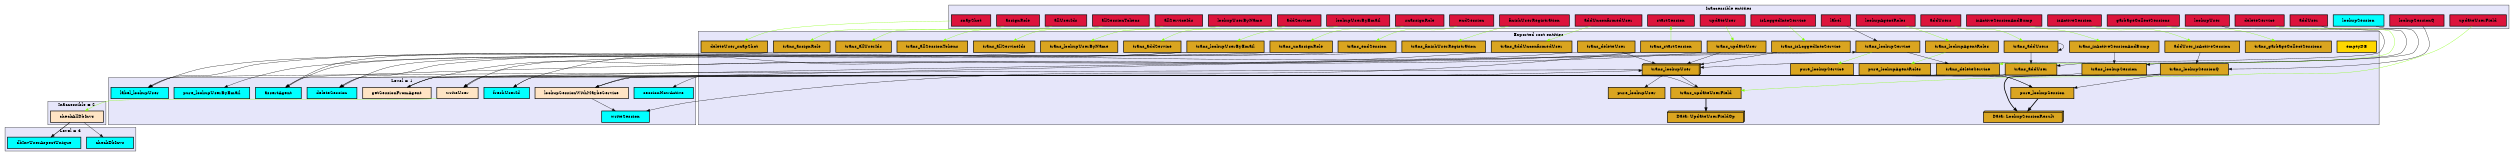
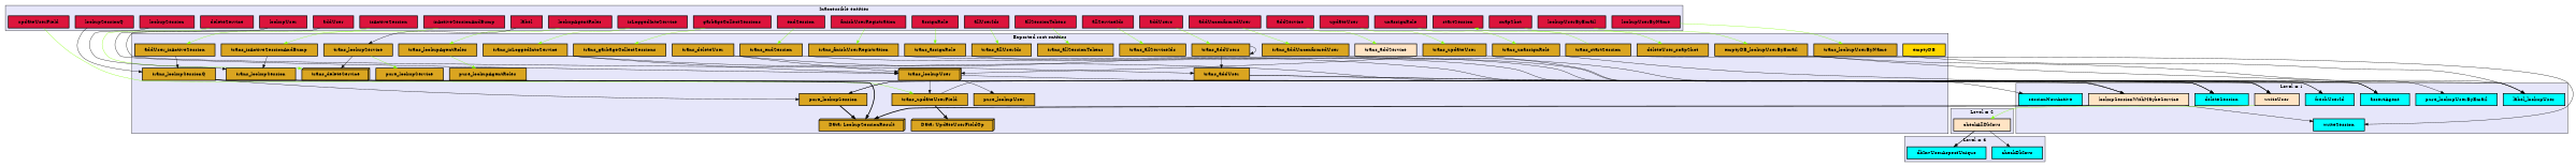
  digraph {
    node [fillcolor=goldenrod margin="0.4,0.1" shape=box style="filled,bold"]
    edge [color=black penwidth=1]
    n1 [fillcolor=crimson label=addService]
    n2 [fillcolor=crimson label=addUnconfirmedUser]
    n3 [fillcolor=crimson label=addUser]
    n4 [fillcolor=crimson label=addUsers]
    n5 [fillcolor=crimson label=allServiceIds]
    n6 [fillcolor=crimson label=allSessionTokens]
    n7 [fillcolor=crimson label=allUserIds]
    n8 [fillcolor=crimson label=assignRole]
    n9 [fillcolor=crimson label=deleteService]
    n10 [fillcolor=crimson label=endSession]
    n11 [fillcolor=crimson label=finishUserRegistration]
    n12 [fillcolor=crimson label=garbageCollectSessions]
    n13 [fillcolor=crimson label=isActiveSession]
    n14 [fillcolor=crimson label=isActiveSessionAndBump]
    n15 [fillcolor=crimson label=isLoggedIntoService]
    n16 [fillcolor=crimson label=lookupAgentRoles]
    n17 [fillcolor=crimson label=label]
-   n18 [fillcolor=cyan label=lookupSession]
+   n18 [fillcolor=crimson label=lookupSession]
    n19 [fillcolor=crimson label=lookupSessionQ]
    n20 [fillcolor=crimson label=lookupUser]
    n21 [fillcolor=crimson label=lookupUserByEmail]
    n22 [fillcolor=crimson label=lookupUserByName]
    n23 [fillcolor=crimson label=snapShot]
    n24 [fillcolor=crimson label=startSession]
    n25 [fillcolor=crimson label=unassignRole]
    n26 [fillcolor=crimson label=updateUser]
    n27 [fillcolor=crimson label=updateUserField]
    n28 [label="Data: LookupSessionResult" shape=box3d]
    n29 [label="Data: UpdateUserFieldOp" shape=box3d]
    n30 [fillcolor=gold label=emptyDB]
    n31 [label=pure_lookupAgentRoles]
    n32 [label=pure_lookupService]
    n33 [label=pure_lookupSession]
    n34 [label=pure_lookupUser]
-   n35 [label=trans_addService]
+   n35 [fillcolor=bisque label=trans_addService]
    n36 [label=trans_addUnconfirmedUser]
    n37 [label=trans_addUser]
    n38 [label=trans_addUsers]
    n39 [label=trans_allServiceIds]
    n40 [label=trans_allSessionTokens]
    n41 [label=trans_allUserIds]
    n42 [label=trans_assignRole]
-   n43 [label=trans_deleteService]
+   n43 [label=trans_deleteService shape=box3d]
    n44 [label=trans_deleteUser]
    n45 [label=trans_endSession]
    n46 [label=trans_finishUserRegistration]
    n47 [label=trans_garbageCollectSessions]
    n48 [label=addUser_isActiveSession]
    n49 [label=trans_isActiveSessionAndBump]
    n50 [label=trans_isLoggedIntoService]
    n51 [label=trans_lookupAgentRoles]
    n52 [label=trans_lookupService]
    n53 [label=trans_lookupSession]
    n54 [label=trans_lookupSessionQ]
    n55 [label=trans_lookupUser shape=box3d]
-   n56 [label=trans_lookupUserByEmail]
+   n56 [label=emptyDB_lookupUserByEmail]
    n57 [label=trans_lookupUserByName]
    n58 [label=deleteUser_snapShot]
    n59 [label=trans_startSession]
    n60 [label=trans_unassignRole]
    n61 [label=trans_updateUser]
    n62 [label=trans_updateUserField]
    n63 [fillcolor=cyan label=assertAgent]
    n64 [fillcolor=cyan label=deleteSession]
    n65 [fillcolor=cyan label=freshUserId]
-   n66 [fillcolor=bisque label=getSessionFromAgent]
    n67 [fillcolor=cyan label=label_lookupUser]
    n68 [fillcolor=bisque label=lookupSessionWithMaybeService]
    n69 [fillcolor=cyan label=pure_lookupUserByEmail]
    n70 [fillcolor=cyan label=sessionNowActive]
    n71 [fillcolor=cyan label=writeSession]
    n72 [fillcolor=bisque label=writeUser]
    n73 [fillcolor=bisque label=checkAllDbInvs]
    n74 [fillcolor=cyan label=checkDbInvs]
    n75 [fillcolor=cyan label=dbInvUserAspectUnique]
    subgraph cluster_1 {
      fillcolor=lavender
      label="Inaccessible entities"
      style=filled
      n1
      n2
      n3
      n4
      n5
      n6
      n7
      n8
      n9
      n10
      n11
      n12
      n13
      n14
      n15
      n16
      n17
      n18
      n19
      n20
      n21
      n22
      n23
      n24
      n25
      n26
      n27
    }
    subgraph cluster_2 {
      fillcolor=lavender
      label="Exported root entities"
      style=filled
      n28
      n29
      n30
      n31
      n32
      n33
      n34
      n35
      n36
      n37
      n38
      n39
      n40
      n41
      n42
      n43
      n44
      n45
      n46
      n47
      n48
      n49
      n50
      n51
      n52
      n53
      n54
      n55
      n56
      n57
      n58
      n59
      n60
      n61
      n62
    }
    subgraph cluster_3 {
      fillcolor=lavender
      label="Level = 1"
      style=filled
      n63
      n64
      n65
-     n66
      n67
      n68
      n69
      n70
      n71
      n72
    }
    subgraph cluster_4 {
      fillcolor=lavender
-     label="Inaccessible = 2"
+     label="Level = 2"
      style=filled
      n73
    }
    subgraph cluster_5 {
      fillcolor=lavender
      label="Level = 3"
      style=filled
      n74
      n75
    }
    n1 -> n35 [color=chartreuse]
    n2 -> n36 [color=chartreuse]
    n3 -> n37
    n4 -> n38 [color=chartreuse]
    n5 -> n39 [color=chartreuse]
    n6 -> n40 [color=chartreuse]
    n7 -> n41 [color=chartreuse]
    n8 -> n42 [color=chartreuse]
    n9 -> n43 [color=chartreuse]
    n10 -> n45 [color=chartreuse]
    n11 -> n46 [color=chartreuse]
    n12 -> n47 [color=chartreuse]
    n13 -> n48 [color=chartreuse]
    n14 -> n49 [color=chartreuse]
    n15 -> n50 [color=chartreuse]
    n16 -> n51 [color=chartreuse]
    n17 -> n52
    n18 -> n53
    n19 -> n54
    n20 -> n55
    n21 -> n56 [color=chartreuse]
    n22 -> n57 [color=chartreuse]
    n23 -> n58 [color=chartreuse]
    n25 -> n60 [color=chartreuse]
    n26 -> n61 [color=chartreuse]
    n27 -> n62 [color=chartreuse]
    n33 -> n28 [penwidth=2.6094379124341005]
    n33 -> n70
    n36 -> n65
    n37 -> n65
    n37 -> n72
    n38 -> n37
    n38 -> n38
    n42 -> n63
    n43 -> n64
    n44 -> n55
    n44 -> n64
    n45 -> n64
    n46 -> n72
    n48 -> n54
    n49 -> n53
    n50 -> n55
    n50 -> n68
    n51 -> n31 [color=chartreuse]
    n52 -> n32 [color=chartreuse]
    n52 -> n43
    n53 -> n68
    n54 -> n28 [penwidth=2.386294361119891]
    n54 -> n33
    n55 -> n34
    n55 -> n62
    n55 -> n67
    n56 -> n67
    n56 -> n69
    n57 -> n67
    n59 -> n24 [color=chartreuse]
-   n59 -> n66
    n59 -> n71
    n60 -> n63
    n61 -> n55
    n61 -> n63
    n62 -> n29 [penwidth=2.386294361119891]
    n62 -> n72
-   n66 -> n52
-   n66 -> n55
+   n68 -> n28 [penwidth=2.386294361119891]
    n68 -> n33
    n68 -> n71
    n72 -> n73 [color=chartreuse]
    n73 -> n74
    n73 -> n75 [penwidth=1.6931471805599454]
  }
